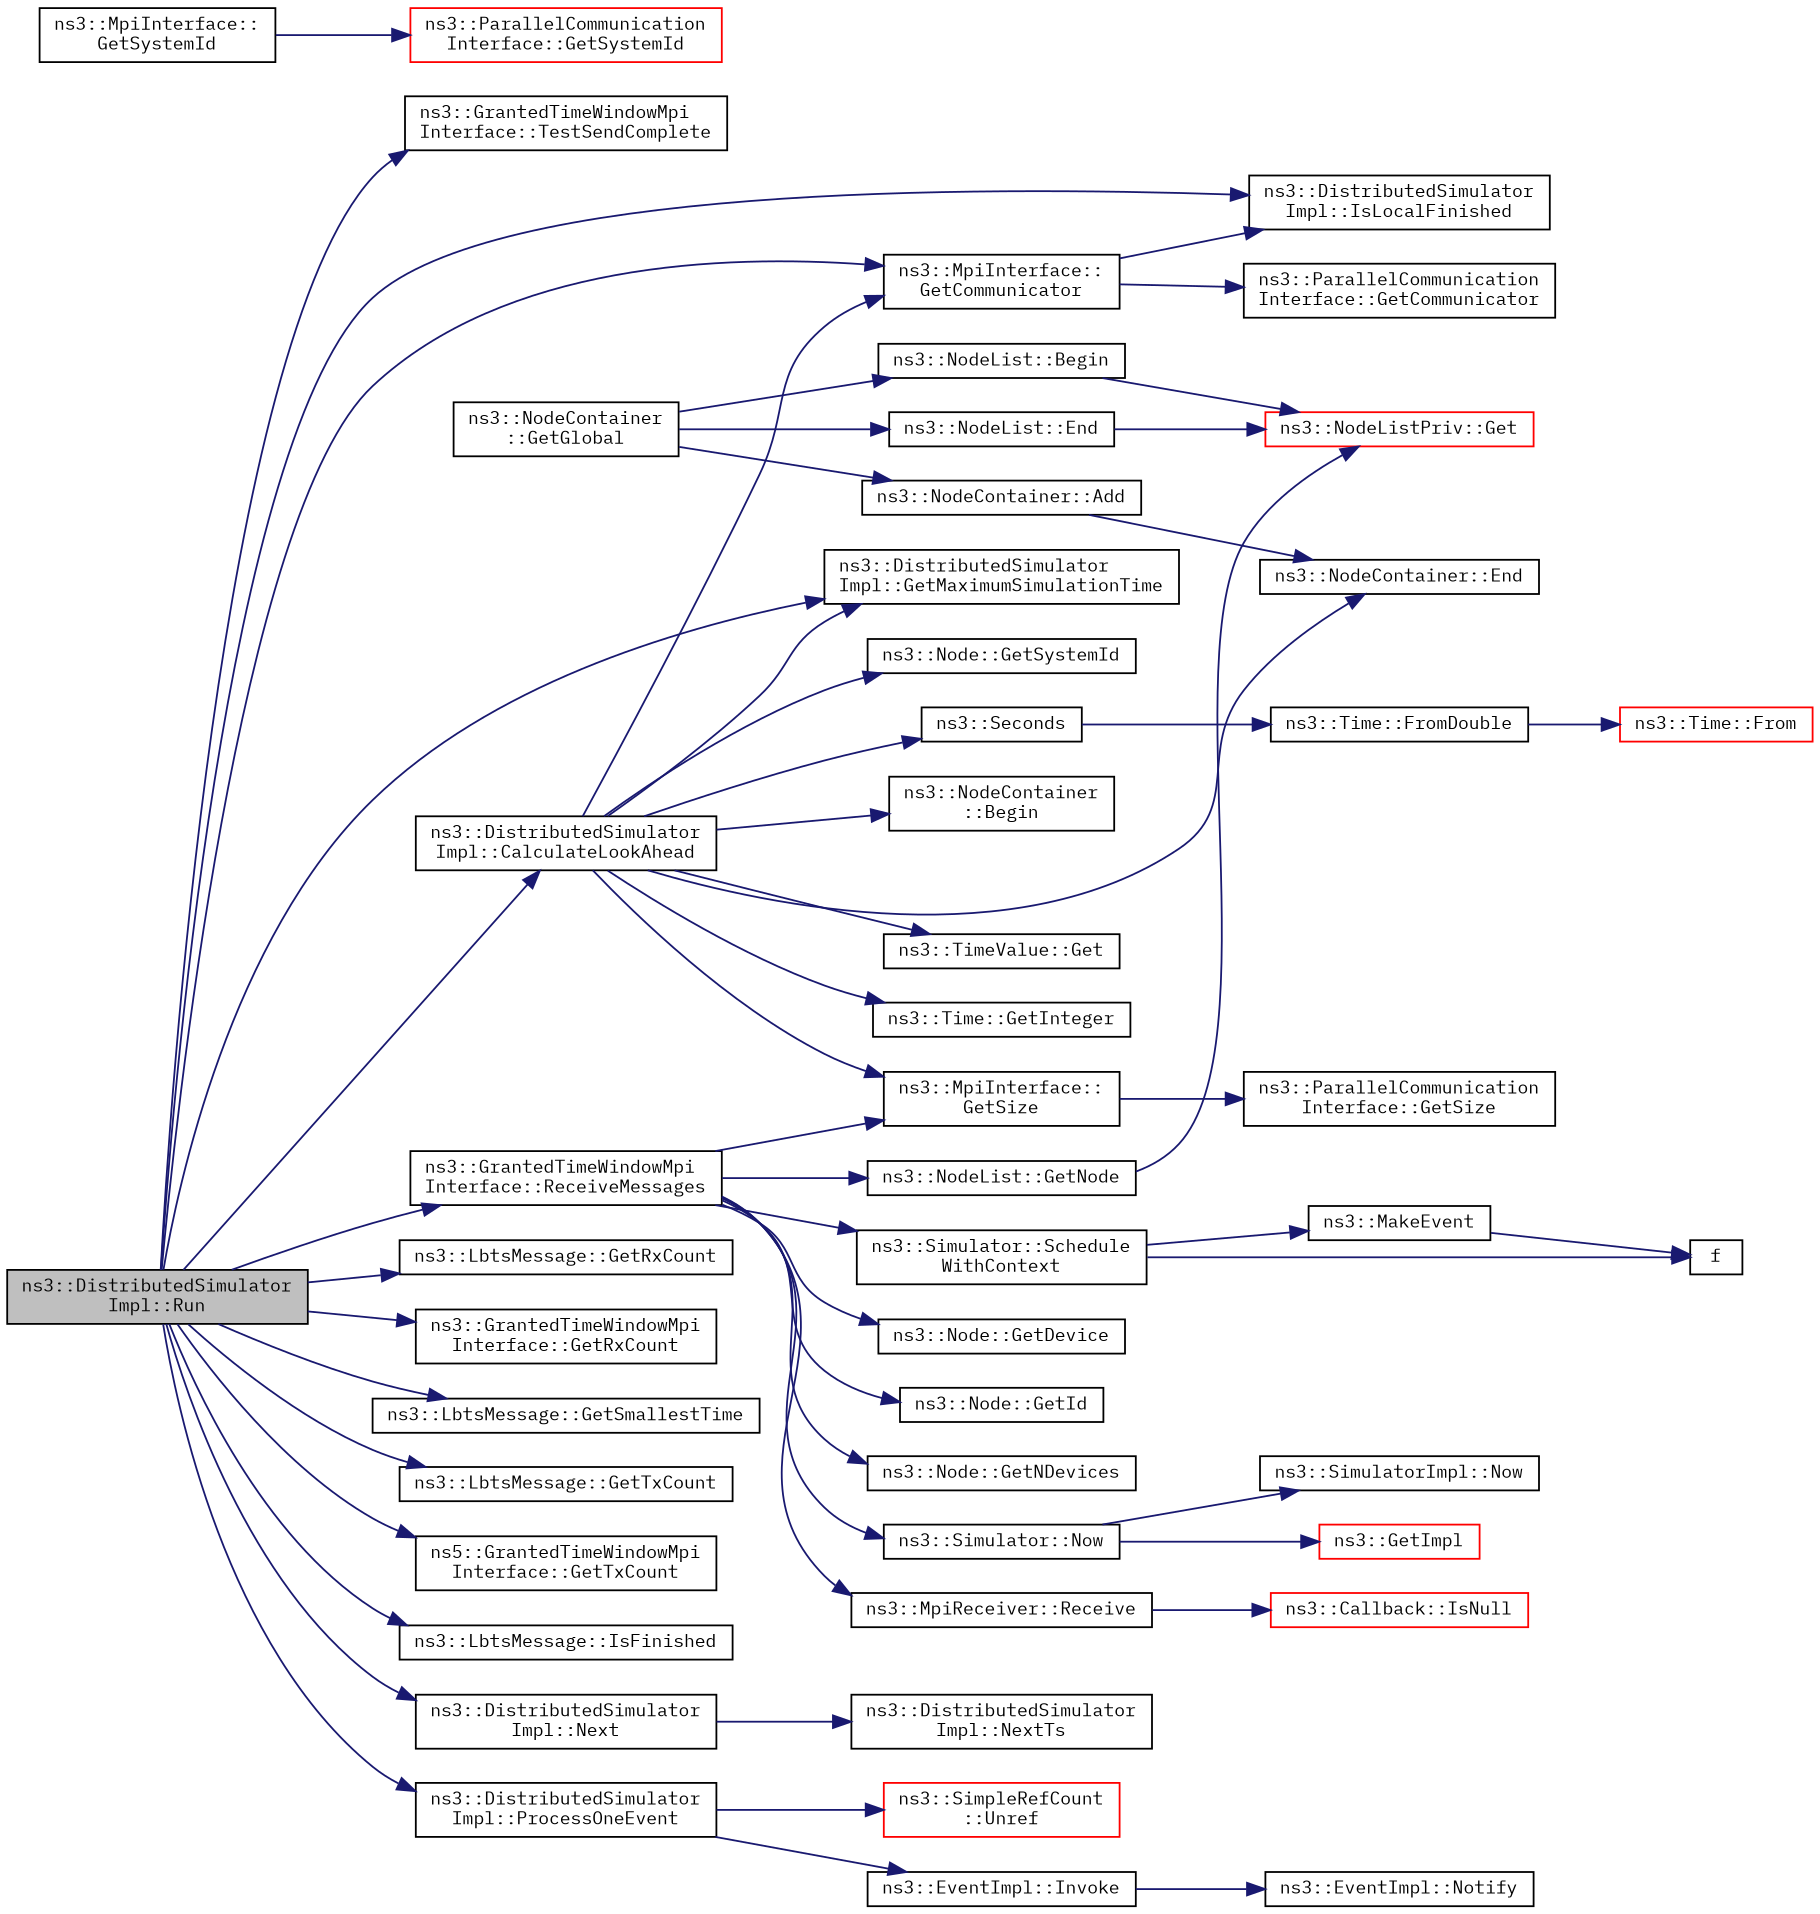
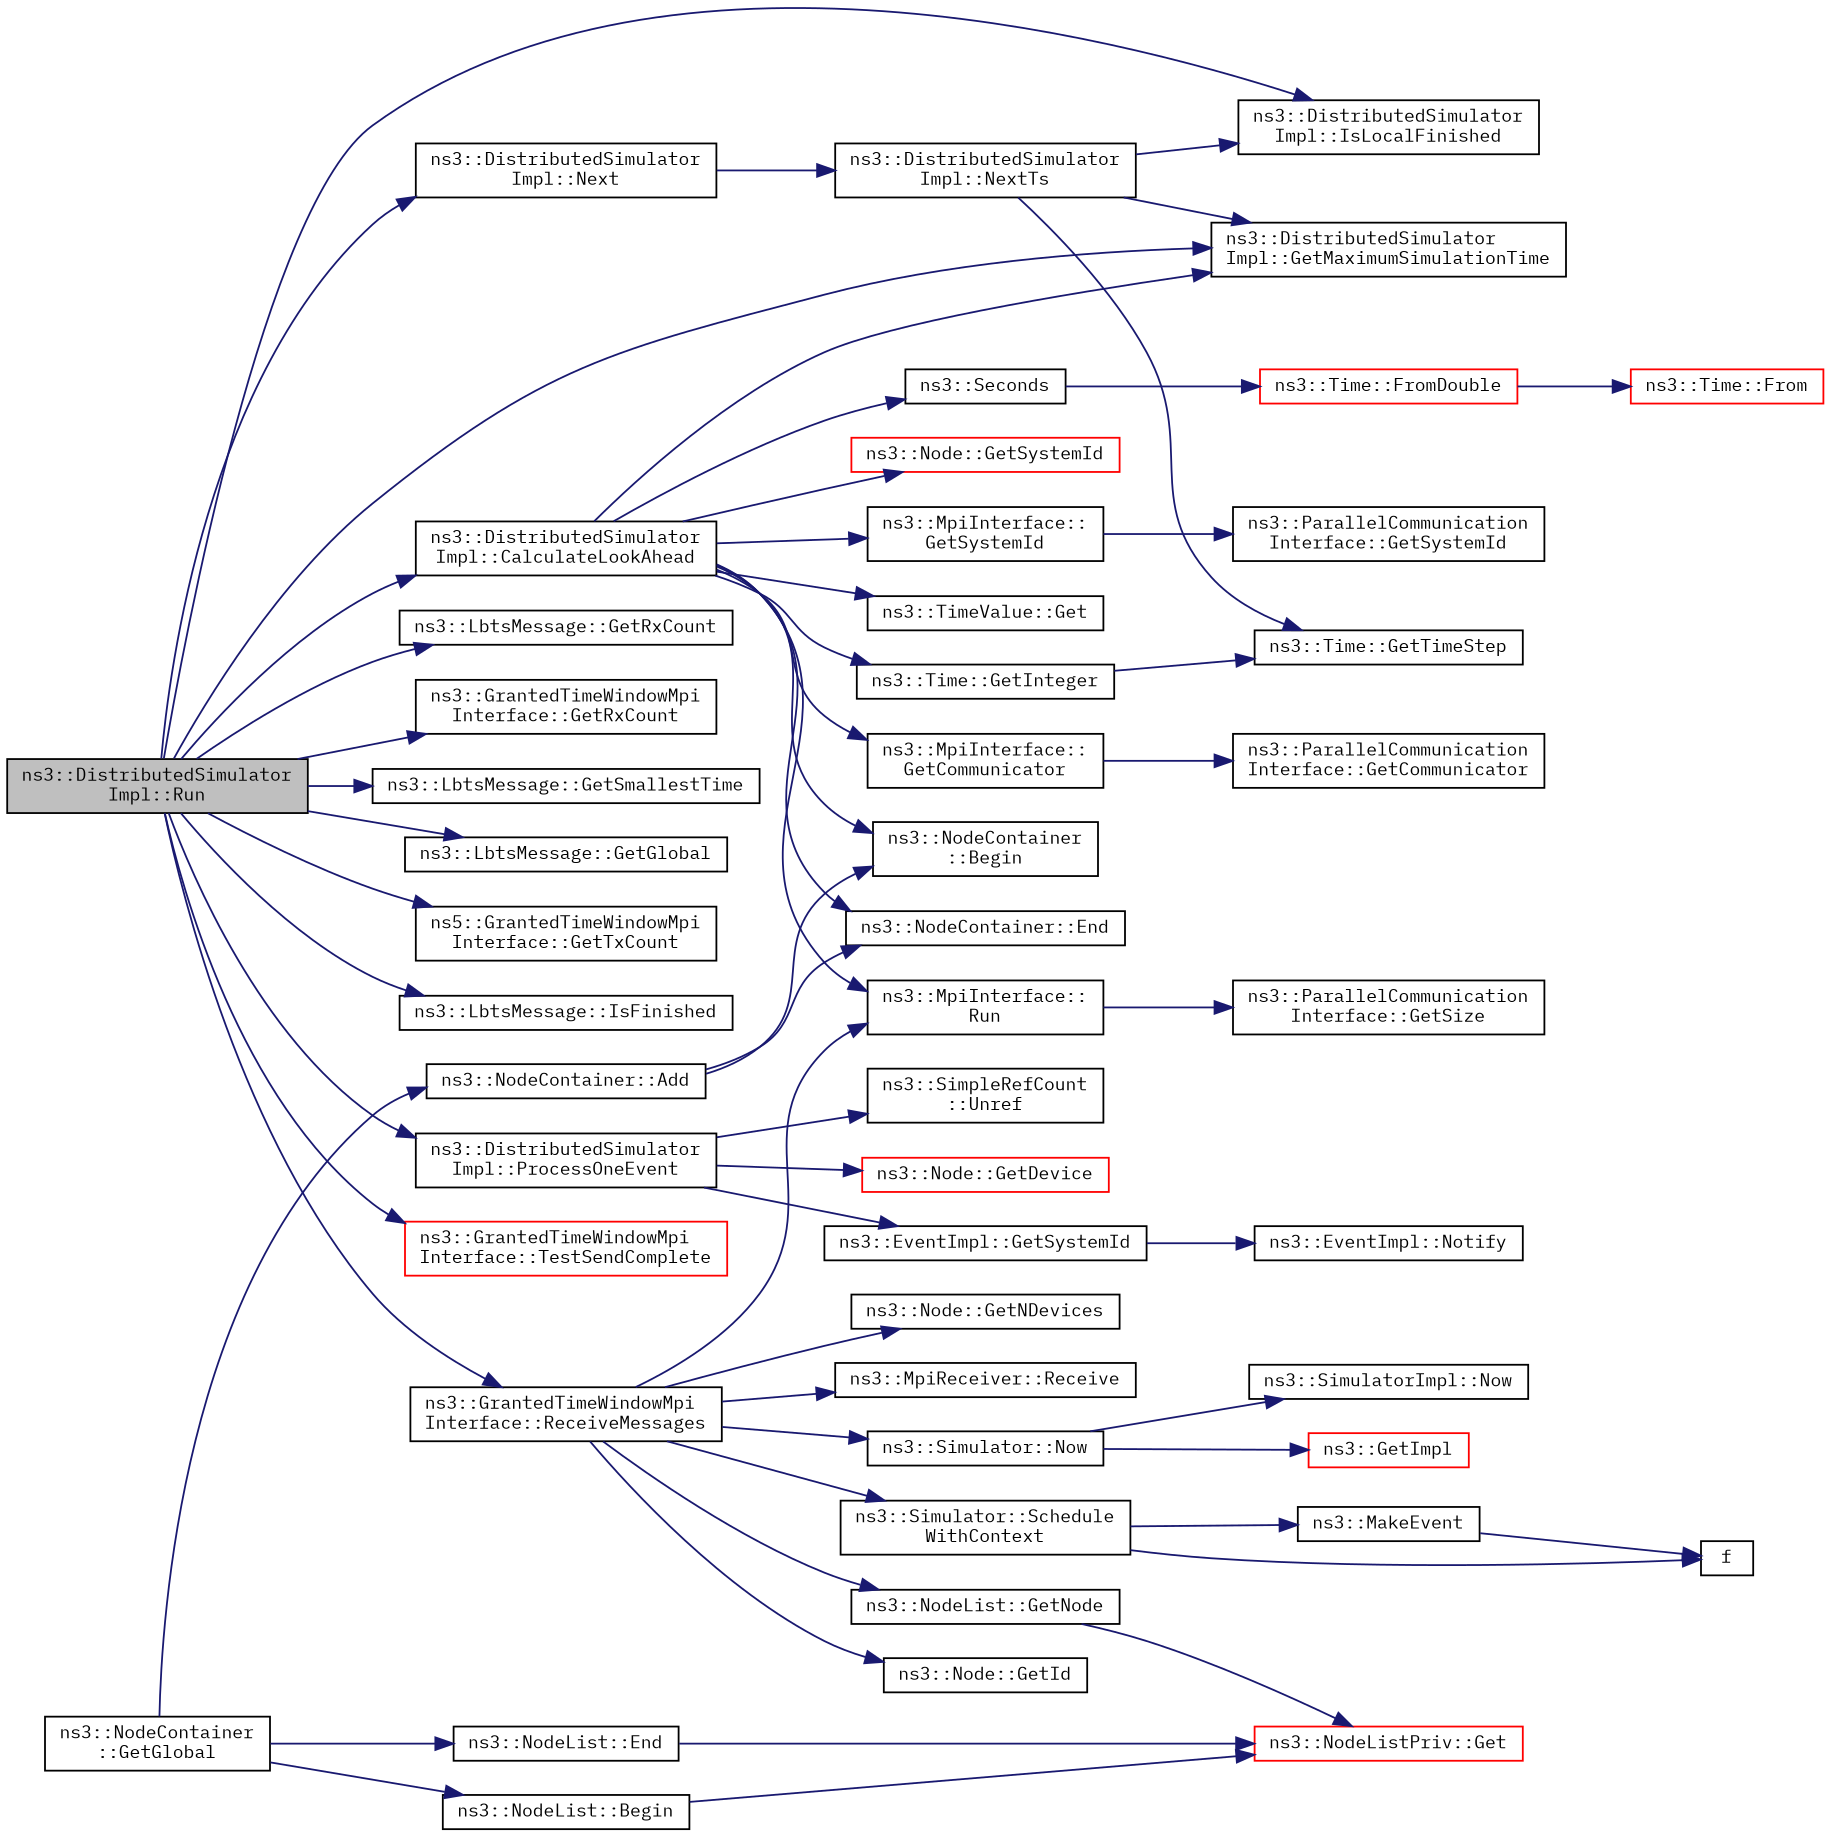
  digraph {
    fontname="IBM Plex Mono"
    rankdir=LR
    node [color=black fillcolor=white fontname="IBM Plex Mono" fontsize=10 shape=record style=filled]
    edge [color=midnightblue fontname="IBM Plex Mono" fontsize=10 labelfontname=Helvetica labelfontsize=10 style=solid]
    n1 [fillcolor=grey75 fontcolor=black height=0.2 label="ns3::DistributedSimulator\lImpl::Run" width=0.4]
    n2 [height=0.2 label="ns3::DistributedSimulator\lImpl::CalculateLookAhead" width=0.4]
    n3 [height=0.2 label="ns3::MpiInterface::\lGetCommunicator" width=0.4]
    n4 [height=0.2 label="ns3::DistributedSimulator\lImpl::GetMaximumSimulationTime" width=0.4]
    n5 [height=0.2 label="ns3::LbtsMessage::GetRxCount" width=0.4]
    n6 [height=0.2 label="ns3::GrantedTimeWindowMpi\lInterface::GetRxCount" width=0.4]
    n7 [height=0.2 label="ns3::LbtsMessage::GetSmallestTime" width=0.4]
-   n8 [height=0.2 label="ns3::LbtsMessage::GetTxCount" width=0.4]
+   n8 [height=0.2 label="ns3::LbtsMessage::GetGlobal" width=0.4]
    n9 [height=0.2 label="ns5::GrantedTimeWindowMpi\lInterface::GetTxCount" width=0.4]
    n10 [height=0.2 label="ns3::LbtsMessage::IsFinished" width=0.4]
    n11 [height=0.2 label="ns3::DistributedSimulator\lImpl::IsLocalFinished" width=0.4]
    n12 [height=0.2 label="ns3::DistributedSimulator\lImpl::Next" width=0.4]
    n13 [height=0.2 label="ns3::DistributedSimulator\lImpl::ProcessOneEvent" width=0.4]
    n14 [height=0.2 label="ns3::GrantedTimeWindowMpi\lInterface::ReceiveMessages" width=0.4]
-   n15 [height=0.2 label="ns3::GrantedTimeWindowMpi\lInterface::TestSendComplete" width=0.4]
+   n15 [color=red height=0.2 label="ns3::GrantedTimeWindowMpi\lInterface::TestSendComplete" width=0.4]
    n16 [height=0.2 label="ns3::NodeContainer\l::Begin" width=0.4]
    n17 [height=0.2 label="ns3::NodeContainer::End" width=0.4]
    n18 [height=0.2 label="ns3::TimeValue::Get" width=0.4]
    n19 [height=0.2 label="ns3::Time::GetInteger" width=0.4]
-   n20 [height=0.2 label="ns3::MpiInterface::\lGetSize" width=0.4]
+   n20 [height=0.2 label="ns3::MpiInterface::\lRun" width=0.4]
    n21 [height=0.2 label="ns3::MpiInterface::\lGetSystemId" width=0.4]
-   n22 [height=0.2 label="ns3::Node::GetSystemId" width=0.4]
+   n22 [color=red height=0.2 label="ns3::Node::GetSystemId" width=0.4]
    n23 [height=0.2 label="ns3::Seconds" width=0.4]
    n24 [height=0.2 label="ns3::ParallelCommunication\lInterface::GetCommunicator" width=0.4]
    n25 [height=0.2 label="ns3::DistributedSimulator\lImpl::NextTs" width=0.4]
-   n26 [height=0.2 label="ns3::EventImpl::Invoke" width=0.4]
-   n27 [color=red height=0.2 label="ns3::SimpleRefCount\l::Unref" width=0.4]
-   n28 [height=0.2 label="ns3::Node::GetDevice" width=0.4]
+   n26 [height=0.2 label="ns3::EventImpl::GetSystemId" width=0.4]
+   n27 [height=0.2 label="ns3::SimpleRefCount\l::Unref" width=0.4]
+   n28 [color=red height=0.2 label="ns3::Node::GetDevice" width=0.4]
    n29 [height=0.2 label="ns3::Node::GetId" width=0.4]
    n30 [height=0.2 label="ns3::Node::GetNDevices" width=0.4]
    n31 [height=0.2 label="ns3::NodeList::GetNode" width=0.4]
    n32 [height=0.2 label="ns3::Simulator::Now" width=0.4]
    n33 [height=0.2 label="ns3::MpiReceiver::Receive" width=0.4]
    n34 [height=0.2 label="ns3::Simulator::Schedule\lWithContext" width=0.4]
    n35 [height=0.2 label="ns3::NodeContainer\l::GetGlobal" width=0.4]
    n36 [height=0.2 label="ns3::NodeContainer::Add" width=0.4]
    n37 [height=0.2 label="ns3::NodeList::Begin" width=0.4]
    n38 [height=0.2 label="ns3::NodeList::End" width=0.4]
+   n39 [height=0.2 label="ns3::Time::GetTimeStep" width=0.4]
    n40 [height=0.2 label="ns3::ParallelCommunication\lInterface::GetSize" width=0.4]
-   n41 [color=red height=0.2 label="ns3::ParallelCommunication\lInterface::GetSystemId" width=0.4]
-   n42 [height=0.2 label="ns3::Time::FromDouble" width=0.4]
+   n41 [height=0.2 label="ns3::ParallelCommunication\lInterface::GetSystemId" width=0.4]
+   n42 [color=red height=0.2 label="ns3::Time::FromDouble" width=0.4]
    n43 [color=red height=0.2 label="ns3::NodeListPriv::Get" width=0.4]
    n44 [color=red height=0.2 label="ns3::Time::From" width=0.4]
    n45 [height=0.2 label="ns3::EventImpl::Notify" width=0.4]
    n46 [color=red height=0.2 label="ns3::GetImpl" width=0.4]
    n47 [height=0.2 label="ns3::SimulatorImpl::Now" width=0.4]
-   n48 [color=red height=0.2 label="ns3::Callback::IsNull" width=0.4]
    n49 [height=0.2 label=f width=0.4]
    n50 [height=0.2 label="ns3::MakeEvent" width=0.4]
    n1 -> n2
-   n1 -> n3
    n1 -> n4
    n1 -> n5
    n1 -> n6
    n1 -> n7
    n1 -> n8
    n1 -> n9
    n1 -> n10
    n1 -> n11
    n1 -> n12
    n1 -> n13
    n1 -> n14
    n1 -> n15
    n2 -> n3
    n2 -> n4
    n2 -> n16
    n2 -> n17
    n2 -> n18
    n2 -> n19
    n2 -> n20
+   n2 -> n21
    n2 -> n22
    n2 -> n23
    n3 -> n24
    n12 -> n25
    n13 -> n26
    n13 -> n27
    n14 -> n20
-   n14 -> n28
+   n13 -> n28
    n14 -> n29
    n14 -> n30
    n14 -> n31
    n14 -> n32
    n14 -> n33
    n14 -> n34
+   n19 -> n39
    n20 -> n40
    n21 -> n41
    n23 -> n42
-   n3 -> n11
+   n25 -> n4
+   n25 -> n11
+   n25 -> n39
    n26 -> n45
    n31 -> n43
    n32 -> n46
    n32 -> n47
-   n33 -> n48
    n34 -> n49
    n34 -> n50
    n35 -> n36
    n35 -> n37
    n35 -> n38
+   n36 -> n16
    n36 -> n17
    n37 -> n43
    n38 -> n43
    n42 -> n44
    n50 -> n49
  }
